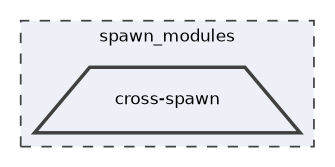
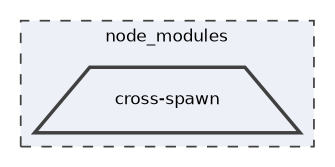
  digraph {
    compound=true
    rankdir=LR
    n1 [color=grey25 fillcolor="#edf0f7" fontname=Helvetica fontsize=10 height=0.2 label="cross-spawn" shape=trapezium style="filled,bold" width=0.4]
    subgraph cluster_1 {
      bgcolor="#edf0f7"
      fontname=Helvetica
      fontsize=10
-     label=spawn_modules
+     label=node_modules
      pencolor=grey25
      style="filled,dashed"
      n1
    }
  }
